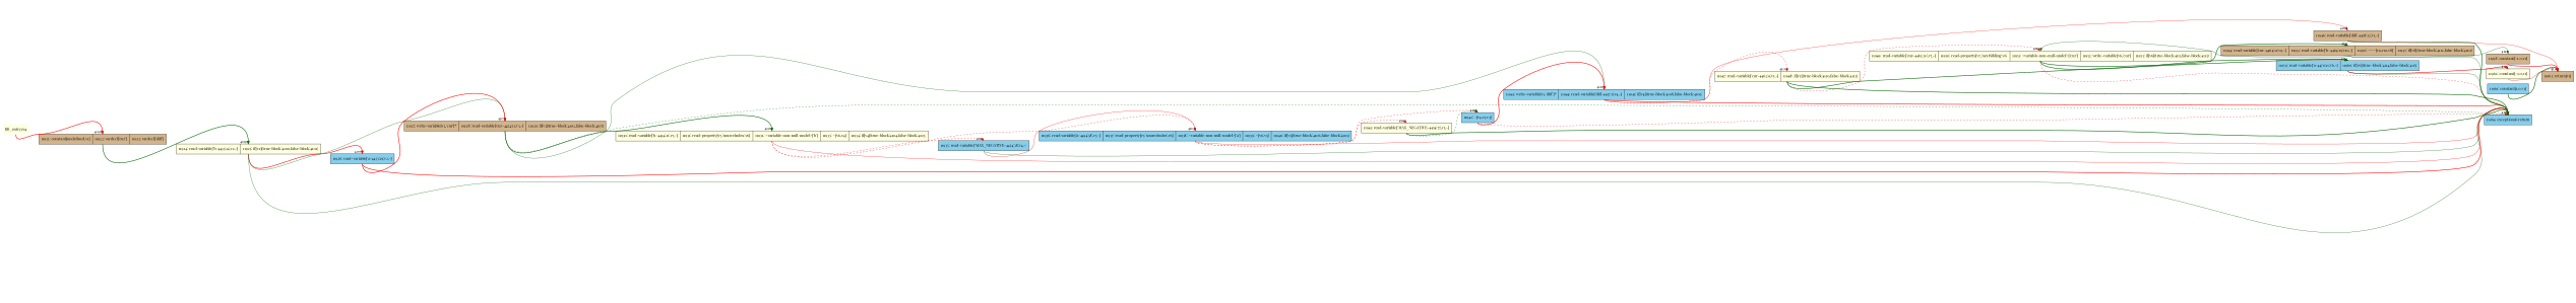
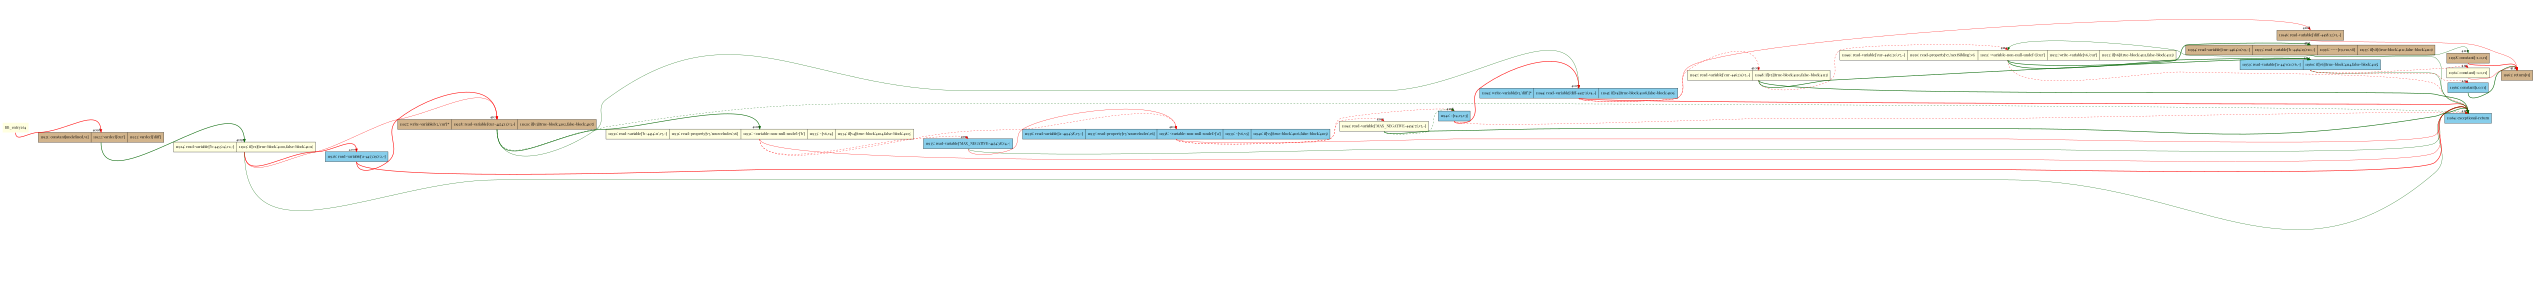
  digraph {
    fontname="Playfair Display"
    rankdir=LR
    node [fillcolor=skyblue fontname="Playfair Display" shape=record style=filled]
    edge [color=red fontname="Playfair Display" headport=n style=bold tailport=s]
    BB_entry264 [fillcolor=lightyellow shape=none]
    n2 [fillcolor=tan label="{11921: constant[undefined,v1]|11922: vardecl['cur']|11923: vardecl['diff']}"]
    n3 [fillcolor=lightyellow label="{11924: read-variable['b-4453:14',v2,-]|11925: if[v2](true-block:4100,false-block:4101)}"]
    n4 [fillcolor=tan label="{11927: write-variable[v2,'cur']*|11928: read-variable['cur-4454:11',v3,-]|11929: if[v3](true-block:4102,false-block:4107)}"]
    n5 [label="{11926: read-variable['a-4453:19',v2,-]}"]
    n6 [label="{11964: exceptional-return}"]
    n7 [label="{11943: write-variable[v3,'diff']*|11944: read-variable['diff-4457:9',v4,-]|11945: if[v4](true-block:4108,false-block:4109)}"]
    n8 [fillcolor=lightyellow label="{11930: read-variable['b-4454:21',v7,-]|11931: read-property[v7,'sourceIndex',v6]|11932: \<variable-non-null-undef\>['b']|11933: ~[v6,v4]|11934: if[v4](true-block:4104,false-block:4103)}"]
    n9 [fillcolor=tan label="{11946: read-variable['diff-4458:12',v1,-]}"]
    n10 [fillcolor=lightyellow label="{11947: read-variable['cur-4462:9',v5,-]|11948: if[v5](true-block:4110,false-block:4113)}"]
    n11 [label="{11936: read-variable['a-4454:58',v7,-]|11937: read-property[v7,'sourceIndex',v6]|11938: \<variable-non-null-undef\>['a']|11939: ~[v6,v5]|11940: if[v5](true-block:4106,false-block:4105)}"]
    n12 [label="{11935: read-variable['MAX_NEGATIVE-4454:38',v4,-]}"]
    n13 [fillcolor=tan label="{11963: return[v1]}"]
    n14 [fillcolor=lightyellow label="{11949: read-variable['cur-4463:20',v7,-]|11950: read-property[v7,'nextSibling',v6]|11951: \<variable-non-null-undef\>['cur']|11952: write-variable[v6,'cur']|11953: if[v6](true-block:4111,false-block:4113)}"]
    n15 [label="{11959: read-variable['a-4470:11',v6,-]|11960: if[v6](true-block:4114,false-block:4115)}"]
    n16 [label="{11942: -[v4,v5,v3]}"]
    n17 [fillcolor=lightyellow label="{11941: read-variable['MAX_NEGATIVE-4454:75',v5,-]}"]
    n18 [fillcolor=tan label="{11954: read-variable['cur-4464:11',v9,-]|11955: read-variable['b-4464:19',v10,-]|11956: ===[v9,v10,v8]|11957: if[v8](true-block:4112,false-block:4110)}"]
    n19 [label="{11961: constant[1.0,v1]}"]
    n20 [fillcolor=lightyellow label="{11962: constant[-1.0,v1]}"]
    n21 [fillcolor=tan label="{11958: constant[-1.0,v1]}"]
    BB_entry264 -> n2 [headlabel="    4098"]
    n2 -> n3 [color=darkgreen headlabel="      4099"]
-   n3 -> n4 [color=darkgreen headlabel="      4101" style=solid]
+   n3 -> n4 [headlabel="      4101" style=solid]
    n3 -> n5 [headlabel="      4100"]
    n3 -> n6 [color=darkgreen headlabel="      4117" style=solid]
    n4 -> n6 [color=darkgreen style=dashed]
    n4 -> n7 [color=darkgreen headlabel="      4107" style=solid]
    n4 -> n8 [color=darkgreen headlabel="      4102"]
    n5 -> n4
    n5 -> n6
    n7 -> n6
    n7 -> n9 [headlabel="      4108" style=solid]
    n7 -> n10 [headlabel="      4109" style=dashed]
    n8 -> n6 [style=solid]
    n8 -> n11 [headlabel="      4104" style=dashed]
    n8 -> n12 [headlabel="      4103" style=dashed]
-   n9 -> n6 [color=darkgreen]
    n9 -> n13 [headlabel="      4116" style=solid]
    n10 -> n6 [color=darkgreen]
    n10 -> n14 [headlabel="      4110" style=dashed]
    n10 -> n15 [color=darkgreen headlabel="      4113"]
    n11 -> n6 [style=solid]
    n11 -> n16 [headlabel="      4106" style=dashed]
    n11 -> n17 [headlabel="      4105" style=dashed]
    n12 -> n6 [color=darkgreen style=solid]
    n12 -> n11 [style=solid]
    n14 -> n6 [style=dashed]
    n14 -> n15 [color=darkgreen]
    n14 -> n18 [color=darkgreen headlabel="      4111"]
    n15 -> n6 [color=darkgreen style=solid]
-   n15 -> n20 [headlabel="      4115"]
+   n15 -> n19 [headlabel="      4114" style=dashed]
+   n15 -> n20 [headlabel="      4115" style=dashed]
    n16 -> n6 [style=dashed]
    n16 -> n7
    n17 -> n6 [color=darkgreen]
    n17 -> n16 [color=darkgreen style=dashed]
    n18 -> n6 [color=darkgreen style=solid]
    n18 -> n14 [color=darkgreen style=solid]
    n18 -> n21 [color=darkgreen headlabel="      4112" style=solid]
    n19 -> n13 [color=darkgreen]
    n20 -> n13 [style=solid]
    n21 -> n13
  }
